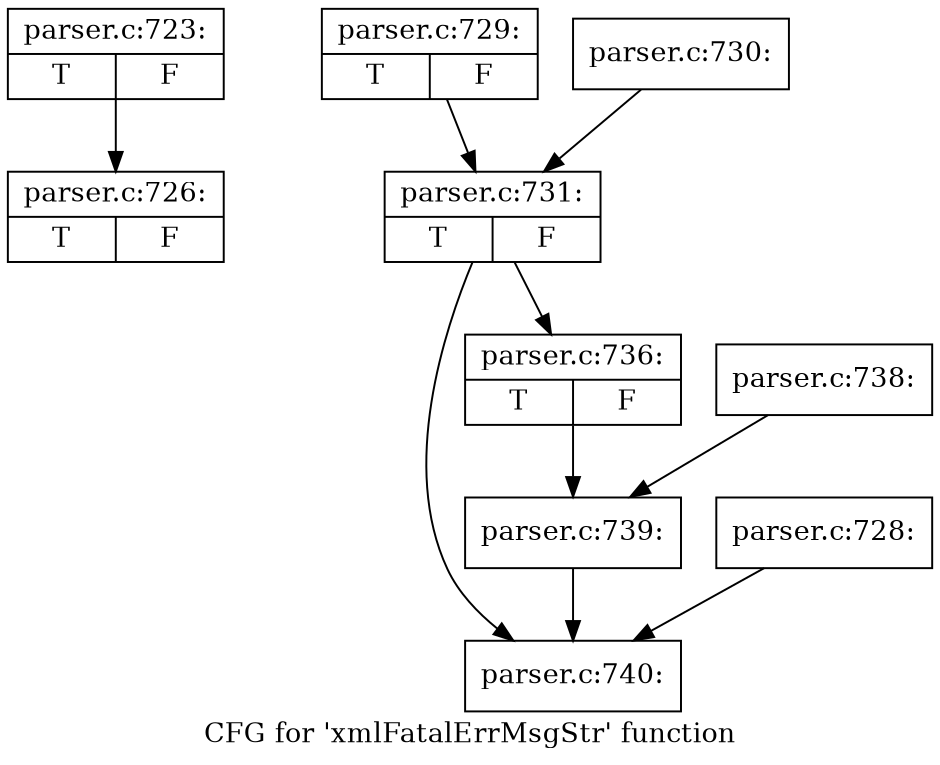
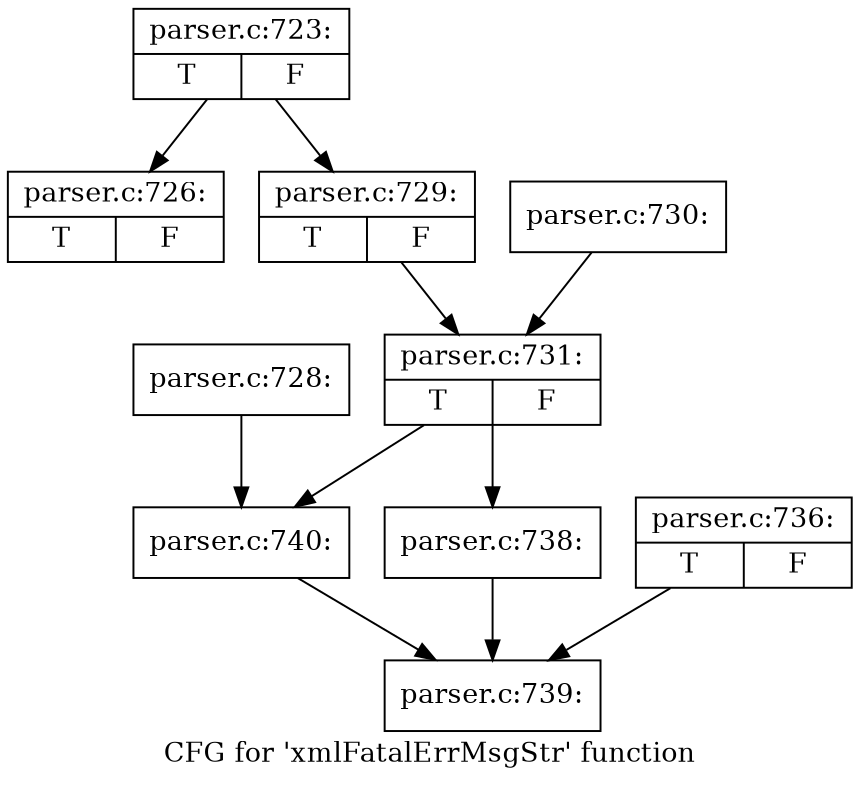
  digraph {
    label="CFG for 'xmlFatalErrMsgStr' function"
    node [shape=record]
    n1 [label="{parser.c:723:|{<s0>T|<s1>F}}"]
    n2 [label="{parser.c:726:|{<s0>T|<s1>F}}"]
    n3 [label="{parser.c:729:|{<s0>T|<s1>F}}"]
    n4 [label="{parser.c:731:|{<s0>T|<s1>F}}"]
    n5 [label="{parser.c:730:}"]
    n6 [label="{parser.c:740:}"]
    n7 [label="{parser.c:736:|{<s0>T|<s1>F}}"]
    n8 [label="{parser.c:728:}"]
    n9 [label="{parser.c:739:}"]
    n10 [label="{parser.c:738:}"]
    n1 -> n2
+   n1 -> n3
    n3 -> n4
    n4 -> n6
-   n4 -> n7
+   n4 -> n10
    n5 -> n4
    n7 -> n9
    n8 -> n6
-   n9 -> n6
+   n6 -> n9
    n10 -> n9
  }
